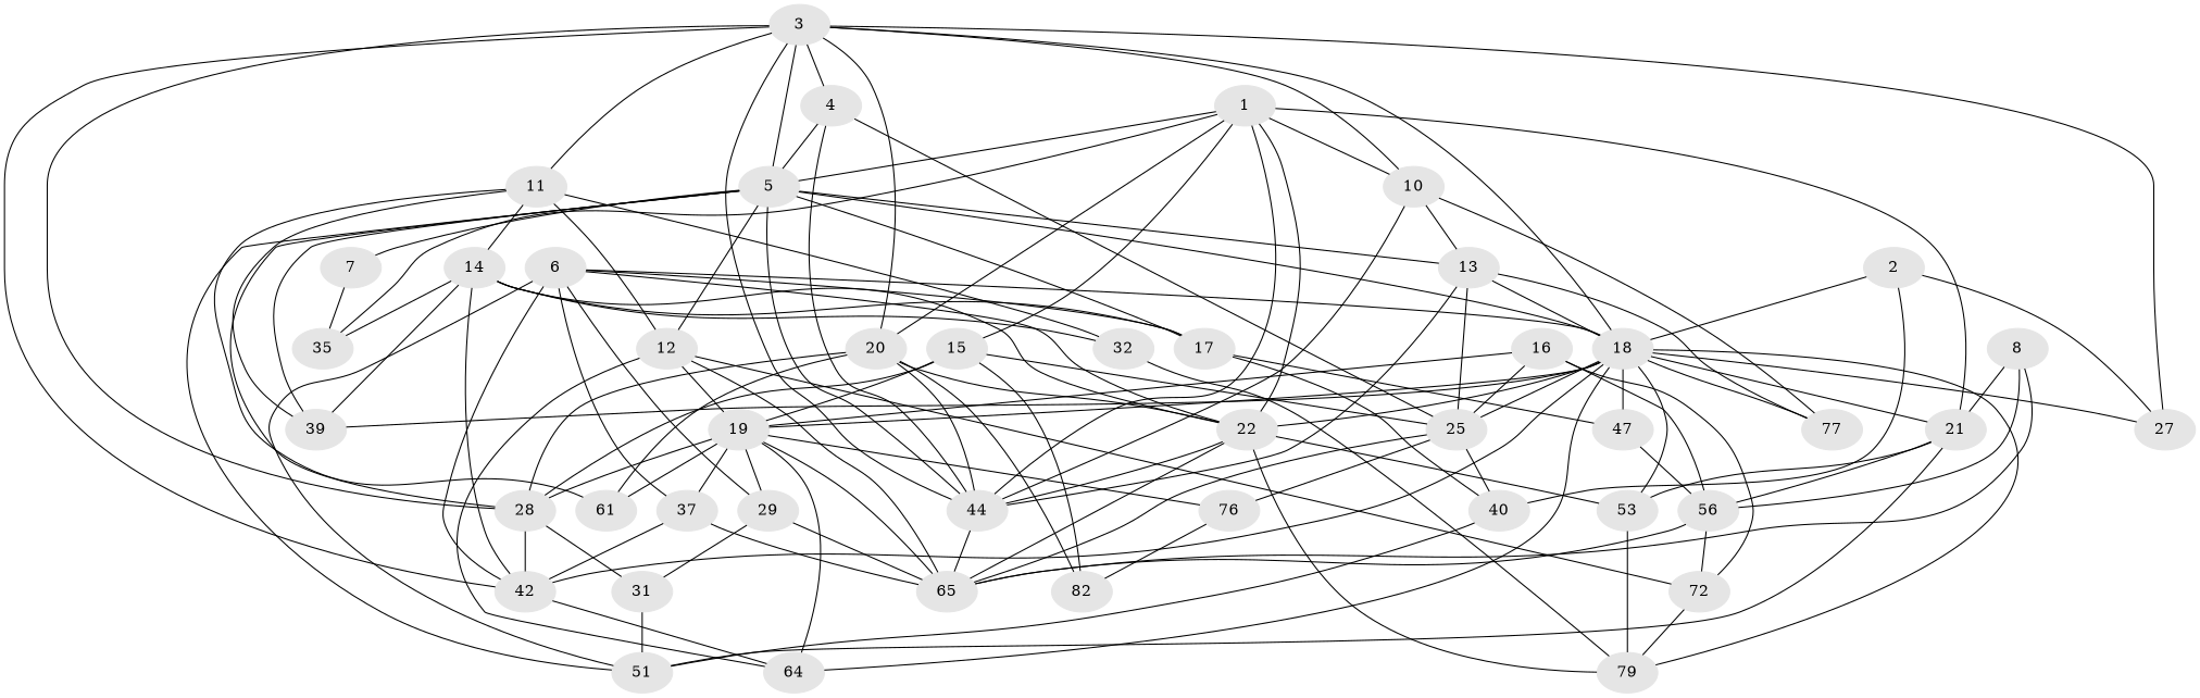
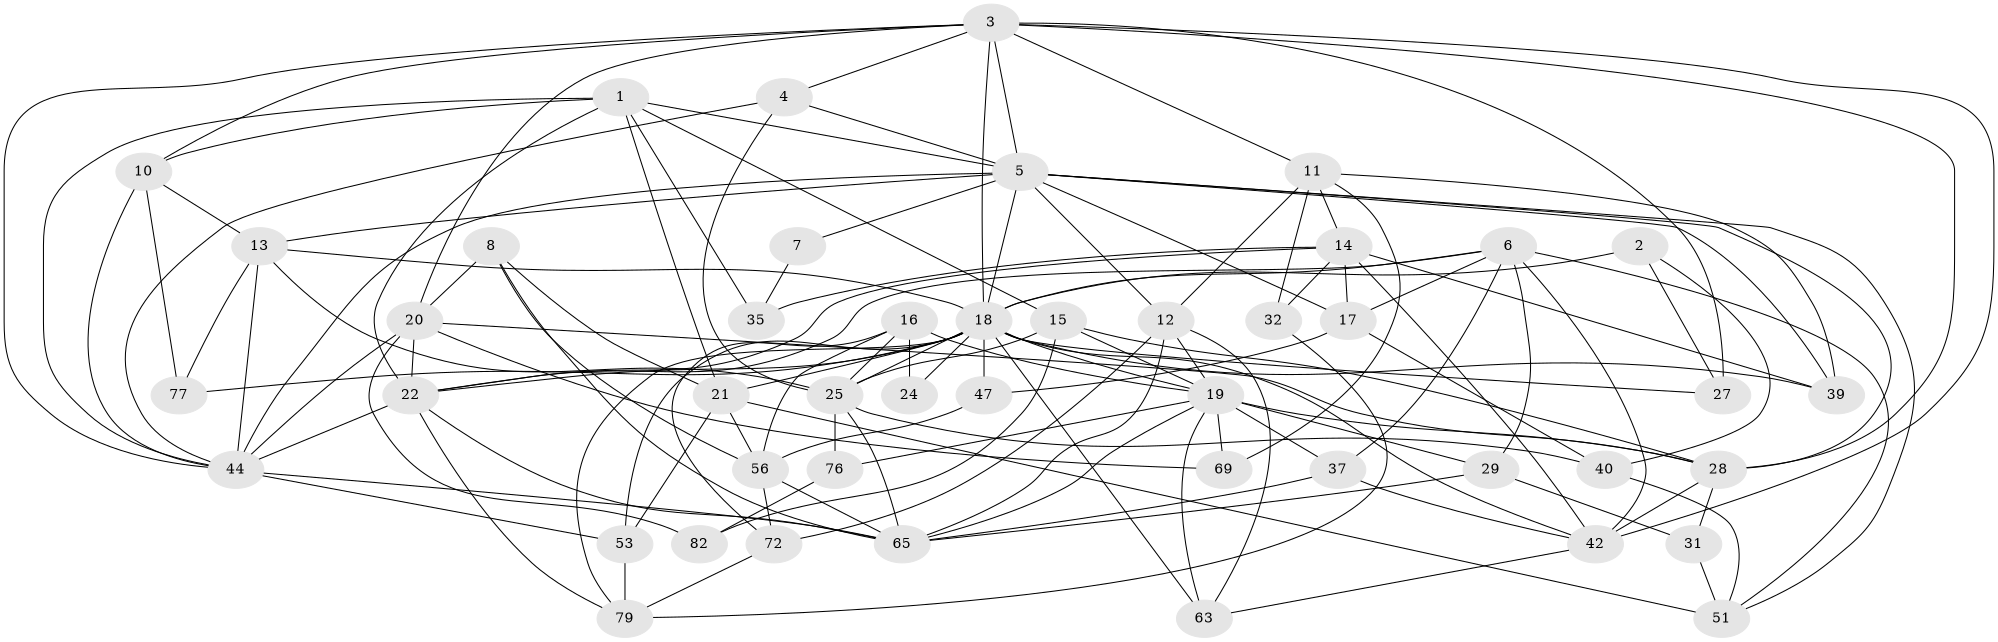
  graph {
    node [color=gray90 style=filled]
    1 [super="+41"]
    5 [super="+9"]
    10 [super="+55"]
    15 [super="+88"]
    21 [super="+45"]
    22 [super="+30+62"]
    35
    44 [super="+64"]
    18 [super="+38+33"]
    28 [super="+49"]
    7
    12 [super="+23+36"]
    13 [super="+26"]
    17
    39
    51 [super="+66"]
    77
    25 [super="+92+58"]
    19 [super="+52+59"]
    82
    56 [super="+71"]
    53
    65 [super="+83"]
    79
    27
    42 [super="+94+43"]
-   63 [label=64]
+   63
+   24
    47
    2
    40
    3 [super="+57"]
    4
    11
    20 [super="+46"]
    14 [super="+48"]
    32 [super="+68"]
-   69 [label=61]
+   69
    31
    76
    72 [super="+86"]
    6 [super="+73+60"]
    29 [super="+80"]
    37 [super="+61"]
    8
    16 [super="+74"]
    1 -- 5
    1 -- 10
    1 -- 15
    1 -- 21
    1 -- 22
    1 -- 35
    1 -- 44
    5 -- 44
    5 -- 18
    5 -- 28
    5 -- 7
    5 -- 12
    5 -- 13
    5 -- 17
    5 -- 39
    5 -- 51
    10 -- 44 [weight=2]
    10 -- 13
    10 -- 77
    15 -- 28
    15 -- 25
    15 -- 19
    15 -- 82
    21 -- 51
    21 -- 56
    21 -- 53
    22 -- 44
    22 -- 65
    22 -- 79
-   22 -- 53
+   44 -- 53
    44 -- 65
    18 -- 21
    18 -- 22
    18 -- 39
    18 -- 77
    18 -- 25
    18 -- 19
    18 -- 53 [weight=2]
    18 -- 79
    18 -- 27
    18 -- 42
    18 -- 63
+   18 -- 24
    18 -- 47 [weight=2]
    28 -- 42 [weight=2]
    28 -- 31
    7 -- 35
    12 -- 19
    12 -- 65
    12 -- 63
    12 -- 72
    13 -- 44
    13 -- 18
    13 -- 77
    13 -- 25
    17 -- 47
    17 -- 40
    25 -- 65
    25 -- 40
    25 -- 76
    19 -- 28
    19 -- 65
    19 -- 63
    19 -- 69
    19 -- 76
    19 -- 29
    19 -- 37
    56 -- 65
    56 -- 72
    53 -- 79
    42 -- 63
    47 -- 56
    2 -- 18
    2 -- 27
    2 -- 40
    40 -- 51
    3 -- 5
    3 -- 10
    3 -- 44
    3 -- 18
    3 -- 28
    3 -- 27
    3 -- 42
    3 -- 4
    3 -- 11
    3 -- 20
    4 -- 5
    4 -- 44
    4 -- 25
    11 -- 12
    11 -- 39
    11 -- 14
    11 -- 32
    11 -- 69
    20 -- 22
    20 -- 44
    20 -- 28
    20 -- 82
    20 -- 69
    14 -- 22
    14 -- 35
    14 -- 17
    14 -- 39 [weight=2]
    14 -- 42
    14 -- 32
    32 -- 79
    31 -- 51 [weight=2]
    76 -- 82
    72 -- 79
    6 -- 22
    6 -- 18
    6 -- 17
    6 -- 51
    6 -- 42
    6 -- 29
    6 -- 37
    29 -- 65 [weight=2]
    29 -- 31
    37 -- 65
    37 -- 42
    8 -- 21
    8 -- 56
    8 -- 65
-   1 -- 20
+   8 -- 20
    16 -- 25
    16 -- 19 [weight=2]
    16 -- 56
+   16 -- 24
    16 -- 72
  }
